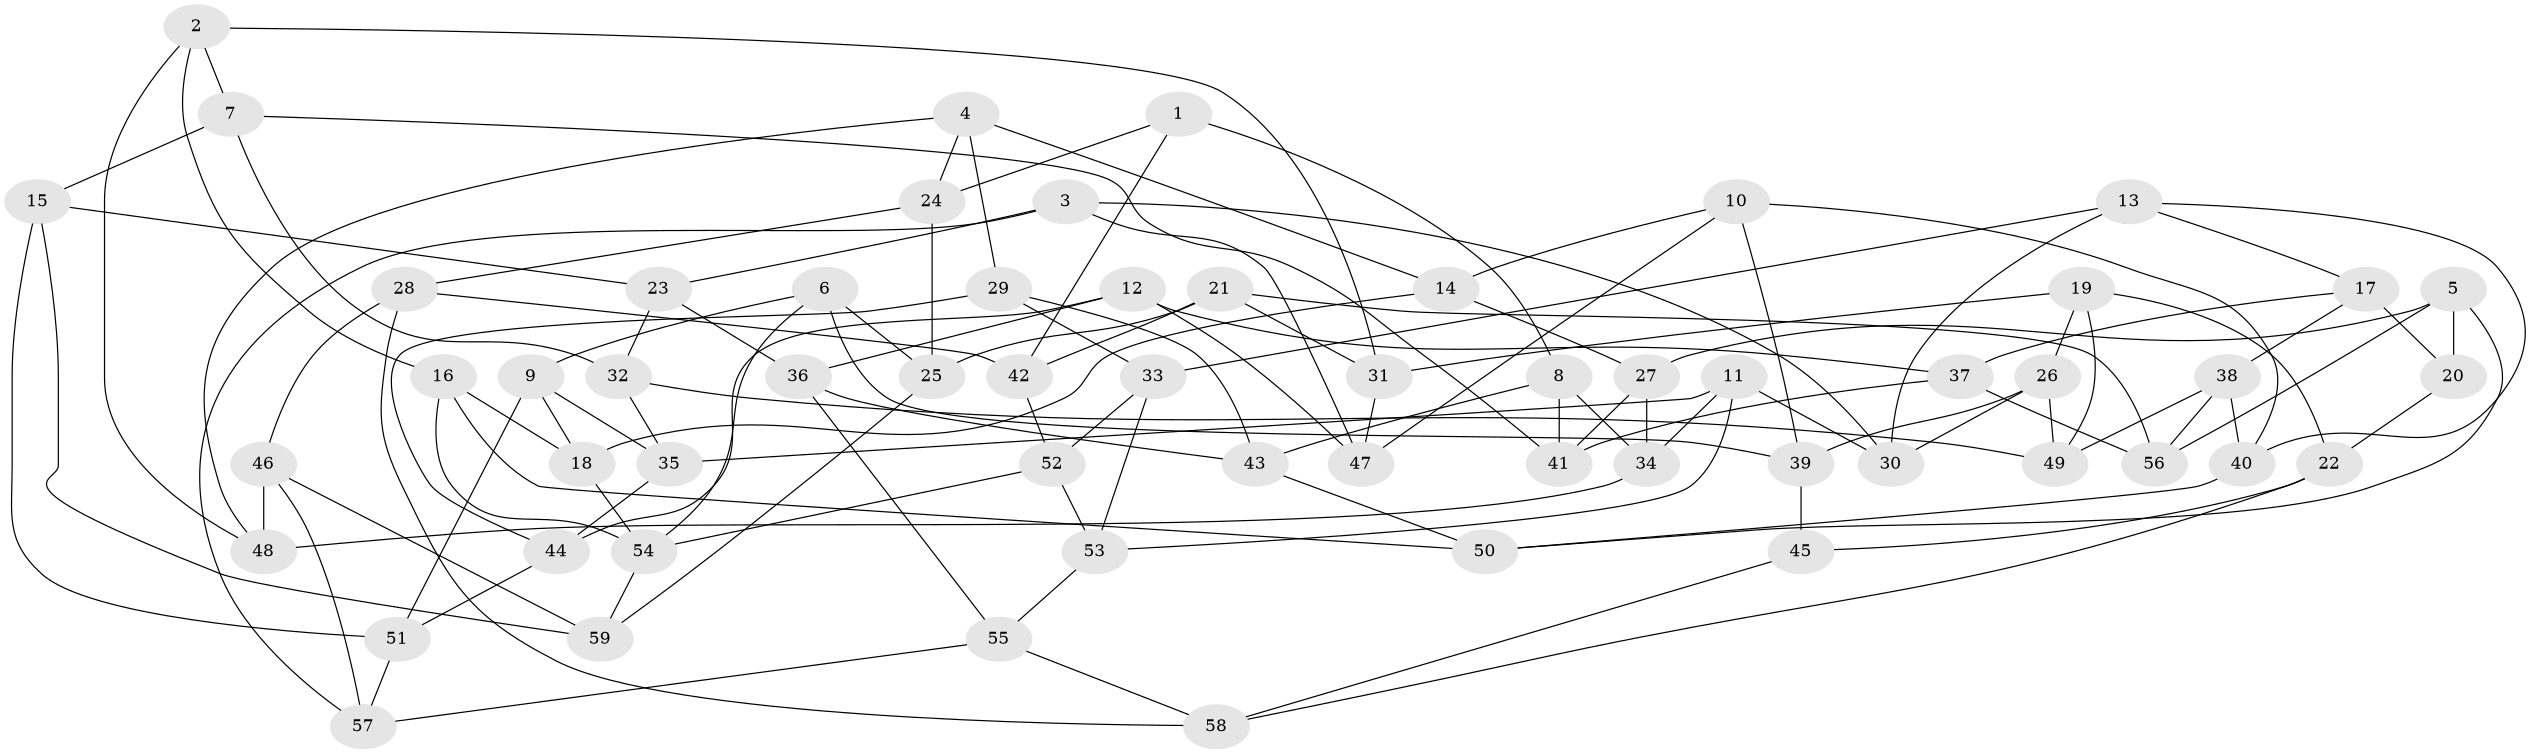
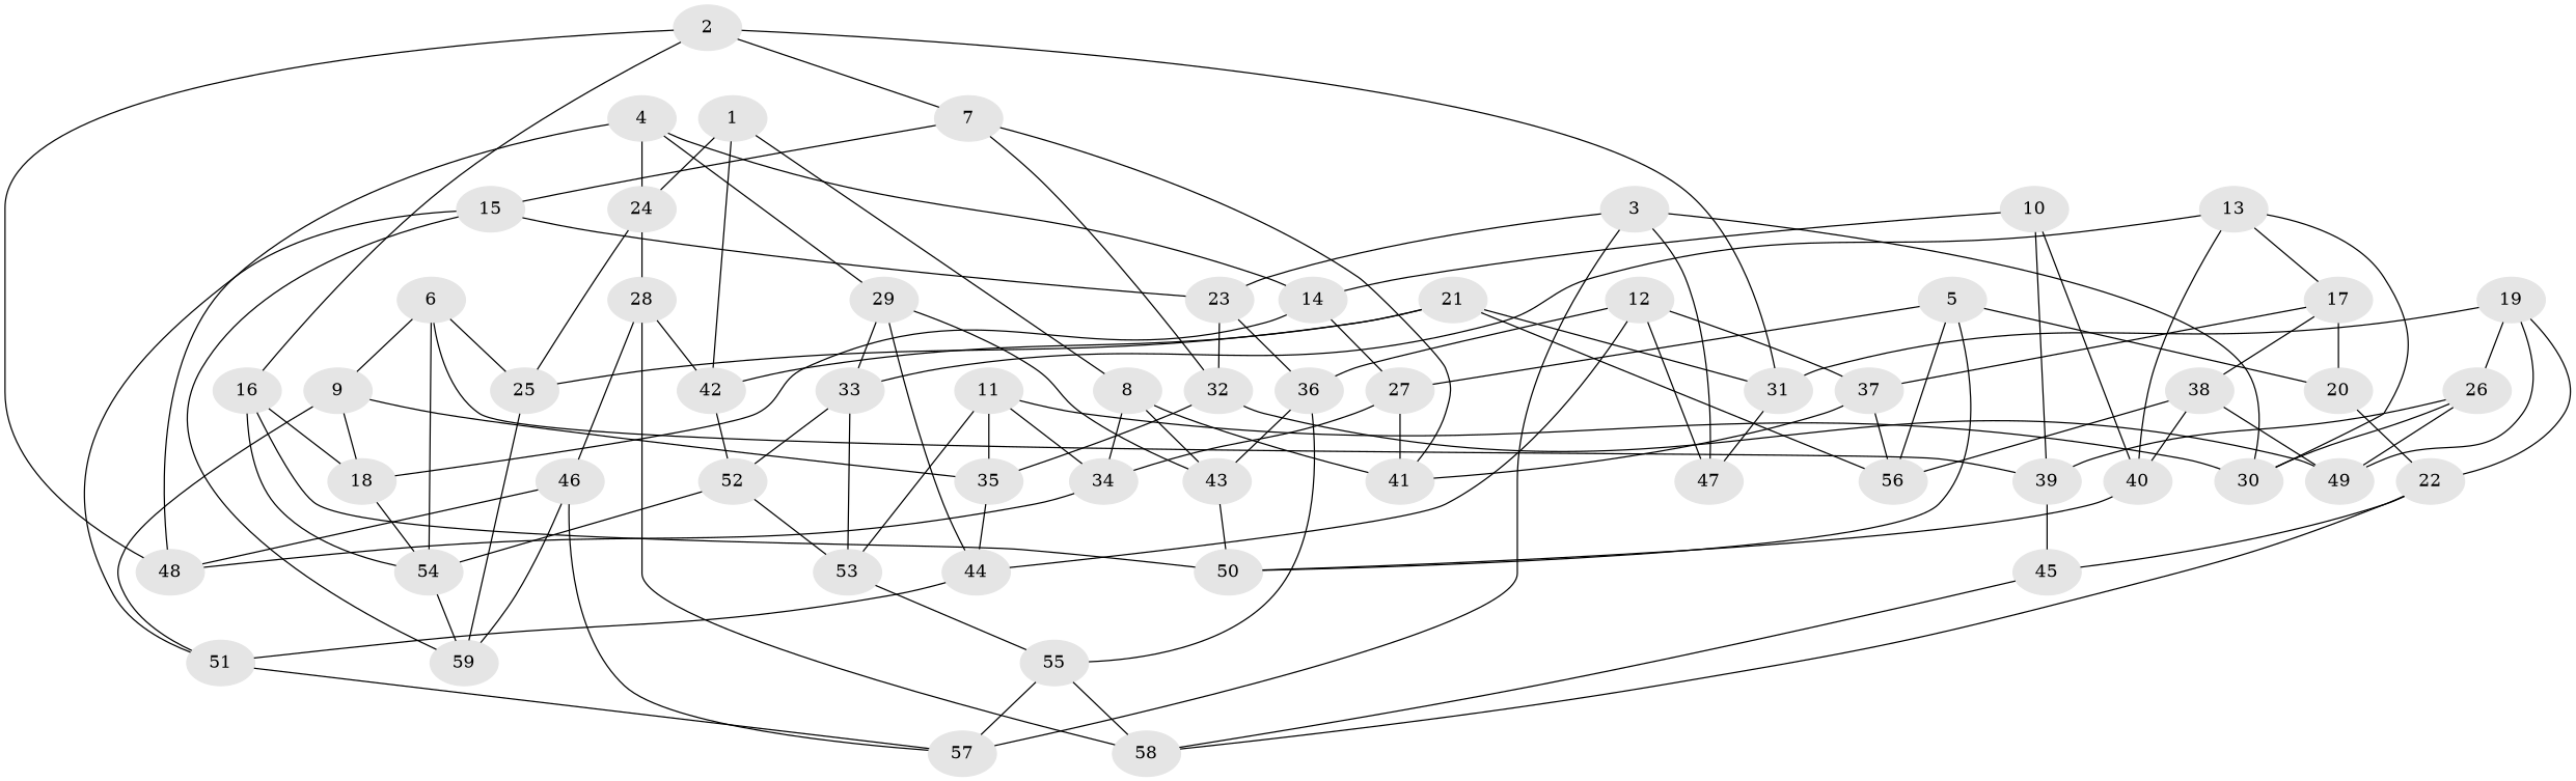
  graph {
    node [color=gray90 style=filled]
    1
    8
    24
    42
    41
    34
    43
    20
    22
    25
    28
    52
    2
    7
    16
    31
    48
    15
    32
    50
    54
    18
    47
    3
    23
    30
    57
    36
    4
    14
    29
    27
    44
    33
    5
    56
    6
    9
    39
    35
    51
    59
    45
    49
    10
    40
    11
    53
    55
    12
    37
    13
    17
    38
    58
    19
    26
    21
    46
    1 -- 8
    1 -- 24
    1 -- 42
    8 -- 41
    8 -- 34
    8 -- 43
    24 -- 25
    24 -- 28
    42 -- 52
    34 -- 48
    43 -- 50
    20 -- 22
    22 -- 45
    22 -- 58
    25 -- 59
    28 -- 42
    28 -- 58
    28 -- 46
    52 -- 54
    52 -- 53
    2 -- 7
    2 -- 16
    2 -- 31
    2 -- 48
    7 -- 41
    7 -- 15
    7 -- 32
    16 -- 50
    16 -- 54
    16 -- 18
    31 -- 47
    15 -- 23
    15 -- 51
    15 -- 59
    32 -- 35
    32 -- 49
    54 -- 59
    18 -- 54
    3 -- 47
    3 -- 23
    3 -- 30
    3 -- 57
    23 -- 32
    23 -- 36
    36 -- 43
    36 -- 55
    4 -- 24
    4 -- 48
    4 -- 14
    4 -- 29
    14 -- 18
    14 -- 27
    29 -- 43
    29 -- 44
    29 -- 33
    27 -- 41
    27 -- 34
    44 -- 51
    33 -- 52
    33 -- 53
    5 -- 20
    5 -- 50
    5 -- 27
    5 -- 56
    6 -- 25
    6 -- 54
    6 -- 9
    6 -- 39
    9 -- 18
    9 -- 35
    9 -- 51
    39 -- 45
    35 -- 44
    51 -- 57
    45 -- 58
-   10 -- 47
    10 -- 14
    10 -- 39
    10 -- 40
    40 -- 50
    11 -- 34
    11 -- 30
    11 -- 35
    11 -- 53
    53 -- 55
    55 -- 57
    55 -- 58
    12 -- 47
    12 -- 36
    12 -- 44
    12 -- 37
    37 -- 41
    37 -- 56
    13 -- 30
    13 -- 33
    13 -- 40
    13 -- 17
    17 -- 20
    17 -- 37
    17 -- 38
    38 -- 56
    38 -- 49
    38 -- 40
    19 -- 22
    19 -- 31
    19 -- 49
    19 -- 26
    26 -- 30
    26 -- 39
    26 -- 49
    21 -- 42
    21 -- 25
    21 -- 31
    21 -- 56
    46 -- 48
    46 -- 57
    46 -- 59
  }
